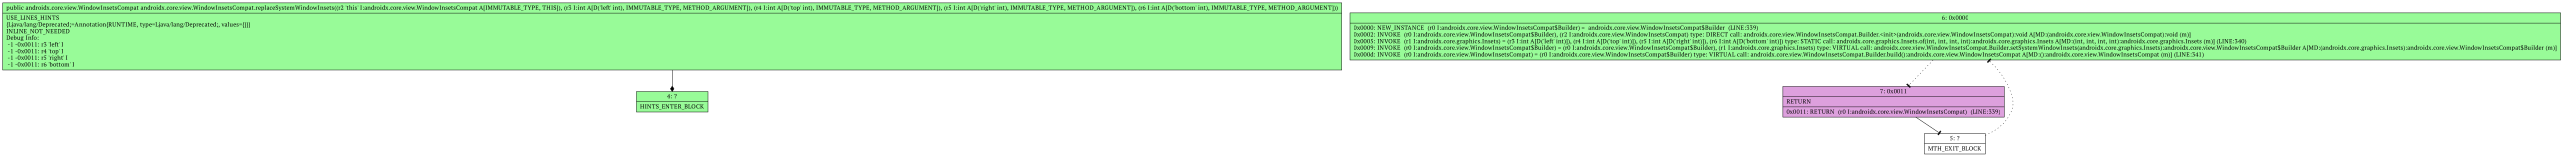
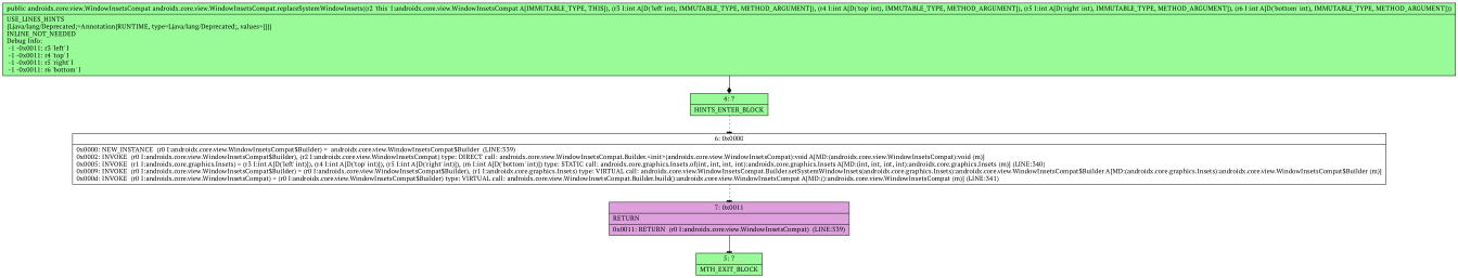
  digraph {
    fontname="PT Serif"
    node [fillcolor=palegreen fontname="PT Serif" shape=record style=filled]
    edge [arrowhead=tee fontname="PT Serif" style=dotted]
    n1 [label="{4\:\ ?|HINTS_ENTER_BLOCK\l}"]
-   n2 [label="{6\:\ 0x0000|0x0000: NEW_INSTANCE  (r0 I:androidx.core.view.WindowInsetsCompat$Builder) =  androidx.core.view.WindowInsetsCompat$Builder  (LINE:339)\l0x0002: INVOKE  (r0 I:androidx.core.view.WindowInsetsCompat$Builder), (r2 I:androidx.core.view.WindowInsetsCompat) type: DIRECT call: androidx.core.view.WindowInsetsCompat.Builder.\<init\>(androidx.core.view.WindowInsetsCompat):void A[MD:(androidx.core.view.WindowInsetsCompat):void (m)]\l0x0005: INVOKE  (r1 I:androidx.core.graphics.Insets) = (r3 I:int A[D('left' int)]), (r4 I:int A[D('top' int)]), (r5 I:int A[D('right' int)]), (r6 I:int A[D('bottom' int)]) type: STATIC call: androidx.core.graphics.Insets.of(int, int, int, int):androidx.core.graphics.Insets A[MD:(int, int, int, int):androidx.core.graphics.Insets (m)] (LINE:340)\l0x0009: INVOKE  (r0 I:androidx.core.view.WindowInsetsCompat$Builder) = (r0 I:androidx.core.view.WindowInsetsCompat$Builder), (r1 I:androidx.core.graphics.Insets) type: VIRTUAL call: androidx.core.view.WindowInsetsCompat.Builder.setSystemWindowInsets(androidx.core.graphics.Insets):androidx.core.view.WindowInsetsCompat$Builder A[MD:(androidx.core.graphics.Insets):androidx.core.view.WindowInsetsCompat$Builder (m)]\l0x000d: INVOKE  (r0 I:androidx.core.view.WindowInsetsCompat) = (r0 I:androidx.core.view.WindowInsetsCompat$Builder) type: VIRTUAL call: androidx.core.view.WindowInsetsCompat.Builder.build():androidx.core.view.WindowInsetsCompat A[MD:():androidx.core.view.WindowInsetsCompat (m)] (LINE:341)\l}"]
+   n2 [fillcolor=white label="{6\:\ 0x0000|0x0000: NEW_INSTANCE  (r0 I:androidx.core.view.WindowInsetsCompat$Builder) =  androidx.core.view.WindowInsetsCompat$Builder  (LINE:339)\l0x0002: INVOKE  (r0 I:androidx.core.view.WindowInsetsCompat$Builder), (r2 I:androidx.core.view.WindowInsetsCompat) type: DIRECT call: androidx.core.view.WindowInsetsCompat.Builder.\<init\>(androidx.core.view.WindowInsetsCompat):void A[MD:(androidx.core.view.WindowInsetsCompat):void (m)]\l0x0005: INVOKE  (r1 I:androidx.core.graphics.Insets) = (r3 I:int A[D('left' int)]), (r4 I:int A[D('top' int)]), (r5 I:int A[D('right' int)]), (r6 I:int A[D('bottom' int)]) type: STATIC call: androidx.core.graphics.Insets.of(int, int, int, int):androidx.core.graphics.Insets A[MD:(int, int, int, int):androidx.core.graphics.Insets (m)] (LINE:340)\l0x0009: INVOKE  (r0 I:androidx.core.view.WindowInsetsCompat$Builder) = (r0 I:androidx.core.view.WindowInsetsCompat$Builder), (r1 I:androidx.core.graphics.Insets) type: VIRTUAL call: androidx.core.view.WindowInsetsCompat.Builder.setSystemWindowInsets(androidx.core.graphics.Insets):androidx.core.view.WindowInsetsCompat$Builder A[MD:(androidx.core.graphics.Insets):androidx.core.view.WindowInsetsCompat$Builder (m)]\l0x000d: INVOKE  (r0 I:androidx.core.view.WindowInsetsCompat) = (r0 I:androidx.core.view.WindowInsetsCompat$Builder) type: VIRTUAL call: androidx.core.view.WindowInsetsCompat.Builder.build():androidx.core.view.WindowInsetsCompat A[MD:():androidx.core.view.WindowInsetsCompat (m)] (LINE:341)\l}"]
    n3 [fillcolor=plum label="{7\:\ 0x0011|RETURN\l|0x0011: RETURN  (r0 I:androidx.core.view.WindowInsetsCompat)  (LINE:339)\l}"]
-   n4 [fillcolor=white label="{5\:\ ?|MTH_EXIT_BLOCK\l}"]
+   n4 [label="{5\:\ ?|MTH_EXIT_BLOCK\l}"]
    n5 [label="{public androidx.core.view.WindowInsetsCompat androidx.core.view.WindowInsetsCompat.replaceSystemWindowInsets((r2 'this' I:androidx.core.view.WindowInsetsCompat A[IMMUTABLE_TYPE, THIS]), (r3 I:int A[D('left' int), IMMUTABLE_TYPE, METHOD_ARGUMENT]), (r4 I:int A[D('top' int), IMMUTABLE_TYPE, METHOD_ARGUMENT]), (r5 I:int A[D('right' int), IMMUTABLE_TYPE, METHOD_ARGUMENT]), (r6 I:int A[D('bottom' int), IMMUTABLE_TYPE, METHOD_ARGUMENT]))  | USE_LINES_HINTS\l\{Ljava\/lang\/Deprecated;=Annotation\{RUNTIME, type=Ljava\/lang\/Deprecated;, values=\{\}\}\}\lINLINE_NOT_NEEDED\lDebug Info:\l  \-1 \-0x0011: r3 'left' I\l  \-1 \-0x0011: r4 'top' I\l  \-1 \-0x0011: r5 'right' I\l  \-1 \-0x0011: r6 'bottom' I\l}"]
-   n4 -> n2
+   n1 -> n2
    n2 -> n3
    n3 -> n4 [style=solid]
    n5 -> n1 [arrowhead=diamond style=solid]
  }
